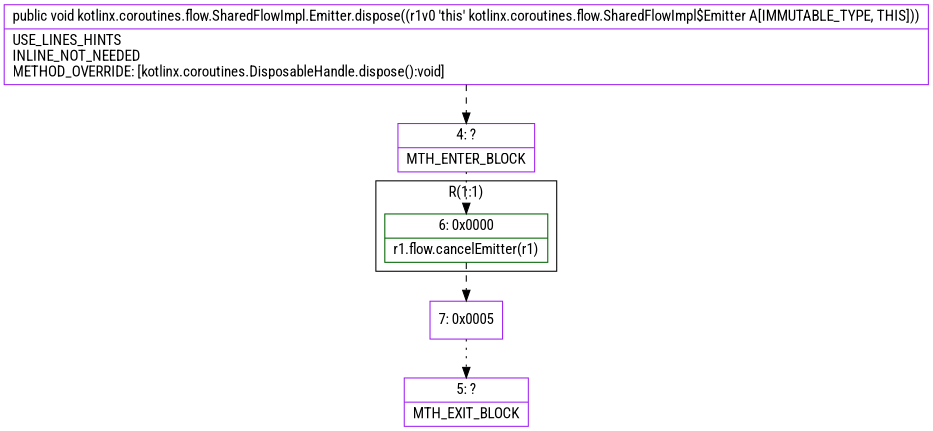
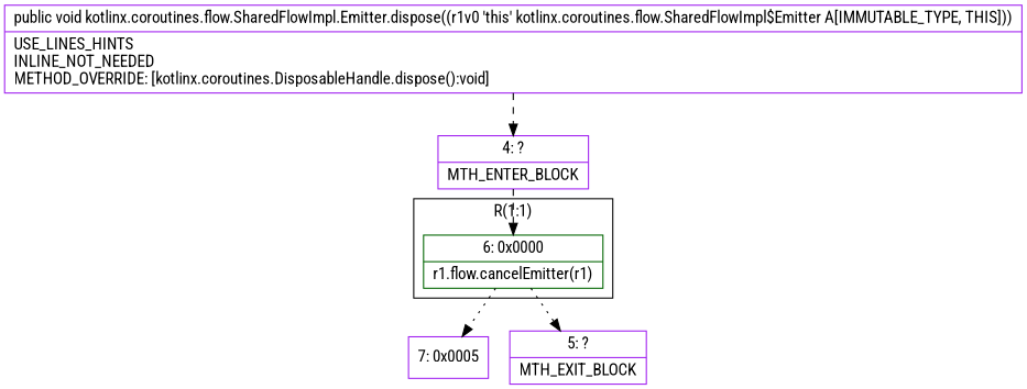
  digraph {
    fontname="Roboto Condensed"
    node [color=purple fontname="Roboto Condensed" shape=record]
    edge [fontname="Roboto Condensed" style=dotted]
    n1 [color=darkgreen label="{6\:\ 0x0000|r1.flow.cancelEmitter(r1)\l}"]
    n2 [label="{7\:\ 0x0005}"]
    n3 [label="{5\:\ ?|MTH_EXIT_BLOCK\l}"]
    n4 [label="{4\:\ ?|MTH_ENTER_BLOCK\l}"]
    n5 [label="{public void kotlinx.coroutines.flow.SharedFlowImpl.Emitter.dispose((r1v0 'this' kotlinx.coroutines.flow.SharedFlowImpl$Emitter A[IMMUTABLE_TYPE, THIS]))  | USE_LINES_HINTS\lINLINE_NOT_NEEDED\lMETHOD_OVERRIDE: [kotlinx.coroutines.DisposableHandle.dispose():void]\l}"]
    subgraph cluster_1 {
      label="R(1:1)"
      n1
    }
-   n1 -> n2 [style=dashed]
-   n2 -> n3
-   n4 -> n1
+   n1 -> n2
+   n1 -> n3
+   n4 -> n1 [style=dashed]
    n5 -> n4 [style=dashed]
  }
